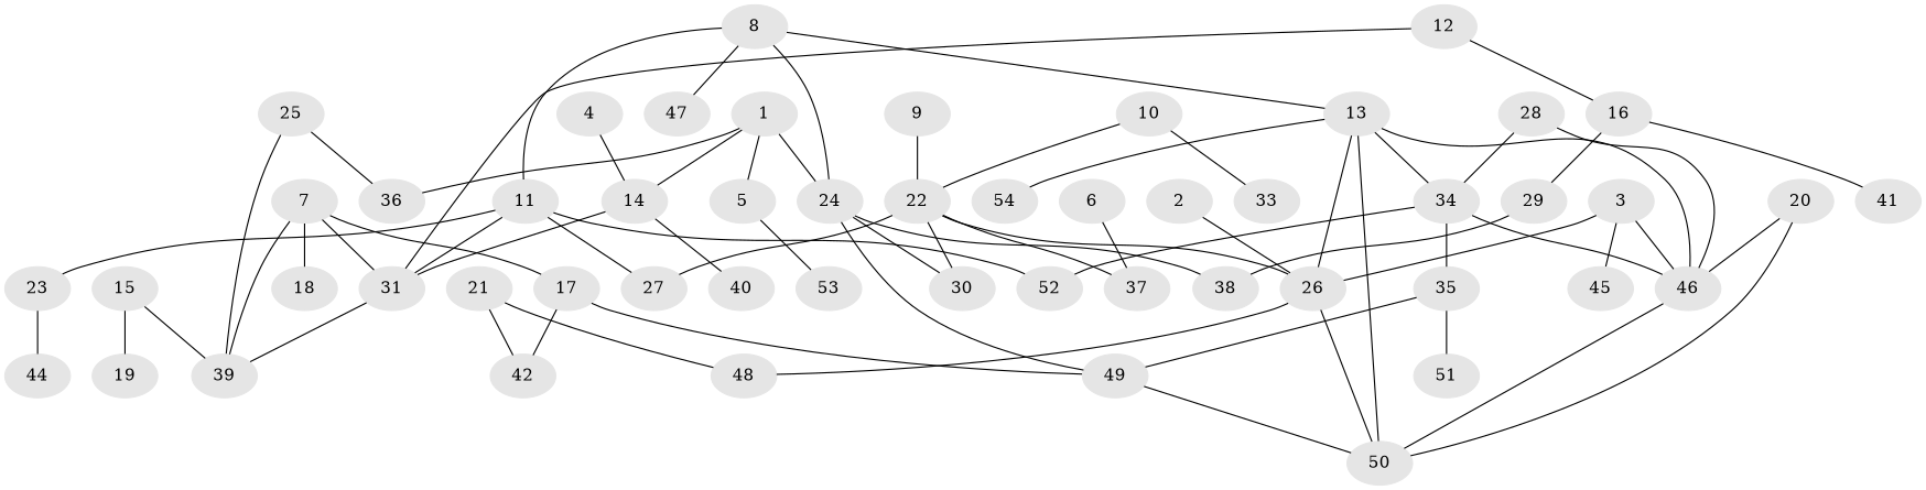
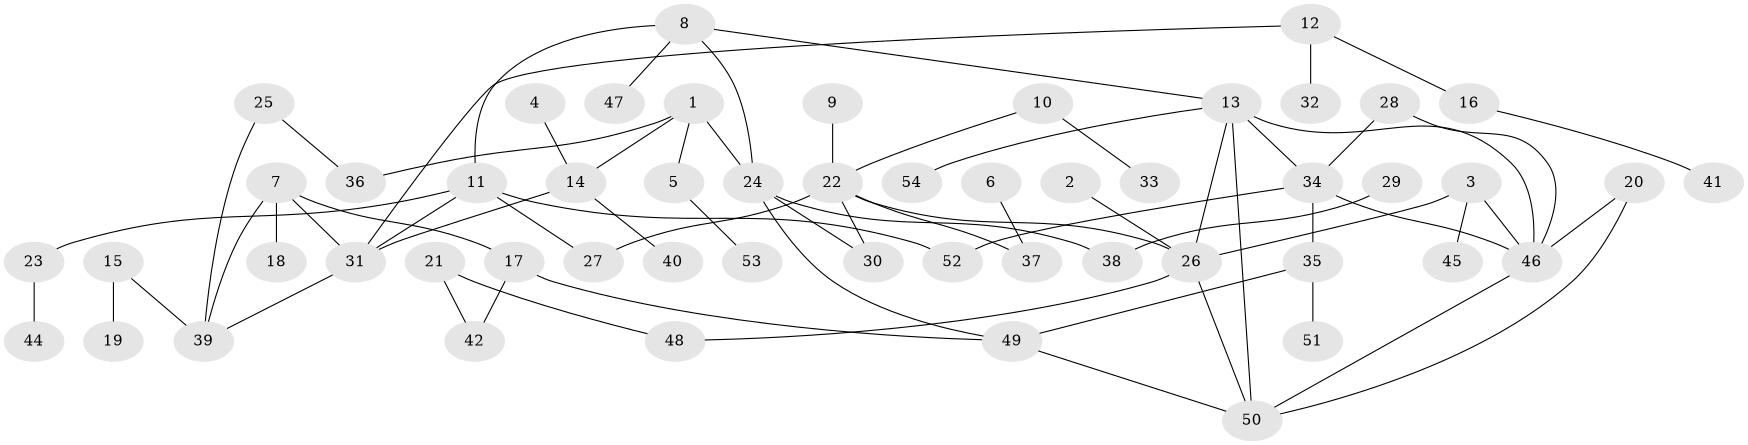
  graph {
    node [color=gray90 style=filled]
    edge [weight=1.0]
    1
    5
    14
    24
    36
    53
    31
    40
    49
    30
    38
    2
    26
    50
    48
    3
    45
    46
    4
    6
    37
    7
    17
    18
    39
    42
    8
    11
    13
    47
    23
    27
    52
    34
    54
    35
    9
    22
    10
    33
    44
    12
    16
+   32
    29
    41
    15
    19
    20
    21
    25
    28
    51
    1 -- 5
    1 -- 14
    1 -- 24
    1 -- 36
    5 -- 53
    14 -- 31
    14 -- 40
    24 -- 49
    24 -- 30
    24 -- 38
    31 -- 39
    49 -- 50
    2 -- 26
    26 -- 50
    26 -- 48
    3 -- 26
    3 -- 45
    3 -- 46
    46 -- 50
    4 -- 14
    6 -- 37
    7 -- 31
    7 -- 17
    7 -- 18
    7 -- 39
    17 -- 49
    17 -- 42
    8 -- 24
    8 -- 11
    8 -- 13
    8 -- 47
    11 -- 31
    11 -- 23
    11 -- 27
    11 -- 52
    13 -- 26
    13 -- 50
    13 -- 46 [weight=2.0]
    13 -- 34
    13 -- 54
    23 -- 44
    34 -- 46
    34 -- 52
    34 -- 35
    35 -- 49
    35 -- 51
    9 -- 22
    22 -- 30
    22 -- 26
    22 -- 37
    22 -- 27
    10 -- 22
    10 -- 33
    12 -- 31
    12 -- 16
-   16 -- 29
+   12 -- 32
    16 -- 41
    29 -- 38
    15 -- 39
    15 -- 19
    20 -- 50
    20 -- 46
    21 -- 48
    21 -- 42
    25 -- 36
    25 -- 39
    28 -- 46
    28 -- 34
  }
